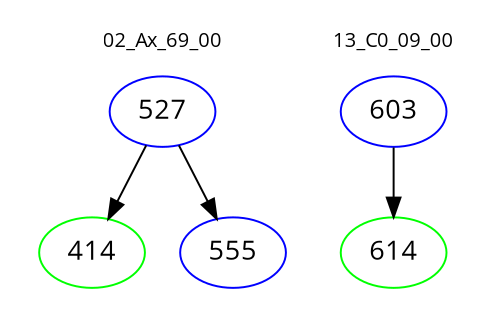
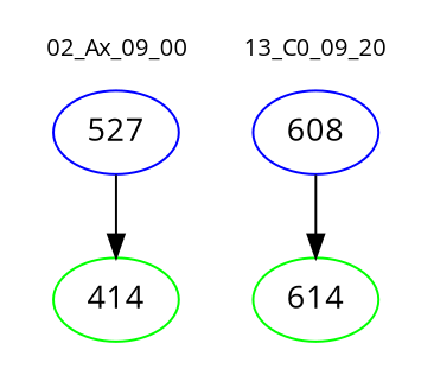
  digraph {
    fontname="Open Sans"
    node [color=blue fontname="Open Sans"]
    edge [color=black fontname="Open Sans"]
    n1 [label=527]
    n2 [color=green label=414]
-   n3 [label=555]
-   n4 [label=603]
+   n4 [label=608]
    n5 [color=green label=614]
    subgraph cluster_1 {
      color=white
      fontsize=10
-     label="02_Ax_69_00"
+     label="02_Ax_09_00"
      n1
      n2
-     n3
    }
    subgraph cluster_2 {
      color=white
      fontsize=10
-     label="13_C0_09_00"
+     label="13_C0_09_20"
      n4
      n5
    }
    n1 -> n2
-   n1 -> n3
    n4 -> n5
  }
